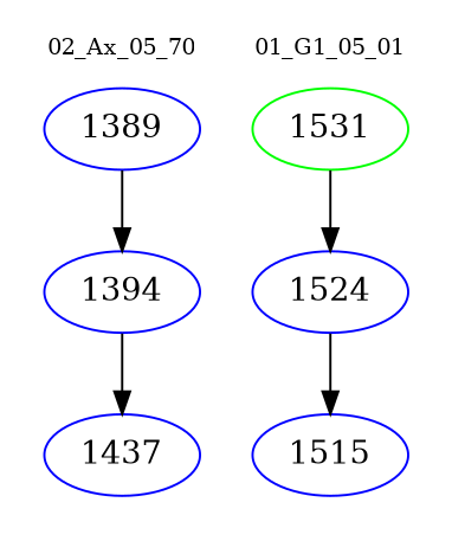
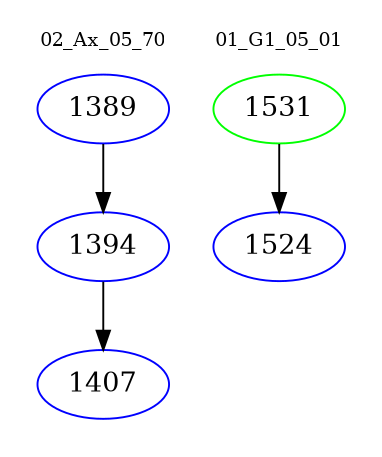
  digraph {
    node [color=blue]
    edge [color=black]
    n1 [label=1389]
    n2 [label=1394]
-   n3 [label=1437]
+   n3 [label=1407]
    n4 [color=green label=1531]
    n5 [label=1524]
-   n6 [label=1515]
    subgraph cluster_1 {
      color=white
      fontsize=10
      label="02_Ax_05_70"
      n1
      n2
      n3
    }
    subgraph cluster_2 {
      color=white
      fontsize=10
      label="01_G1_05_01"
      n4
      n5
-     n6
    }
    n1 -> n2
    n2 -> n3
    n4 -> n5
-   n5 -> n6
  }
